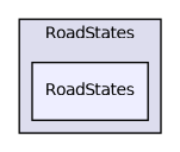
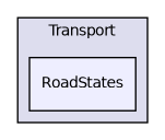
  digraph {
    compound=true
    n1 [fillcolor="#eeeeff" fontname=Helvetica fontsize=10 label=RoadStates pencolor=black shape=box style=filled]
    subgraph cluster_1 {
      bgcolor="#ddddee"
      fontname=Helvetica
      fontsize=10
-     label=RoadStates
+     label=Transport
      pencolor=black
      n1
    }
  }
